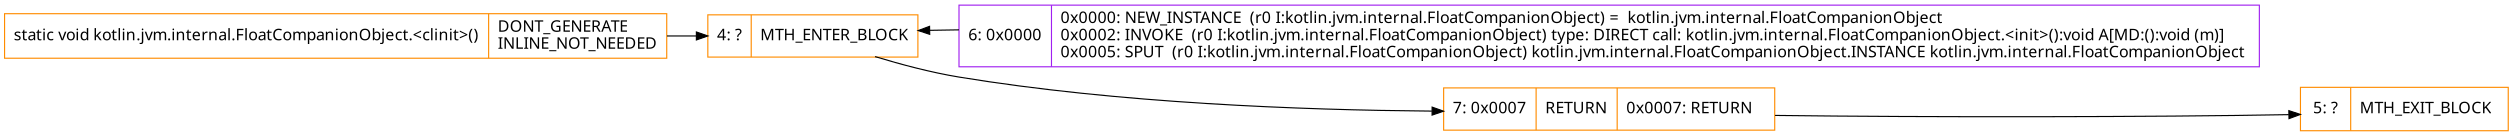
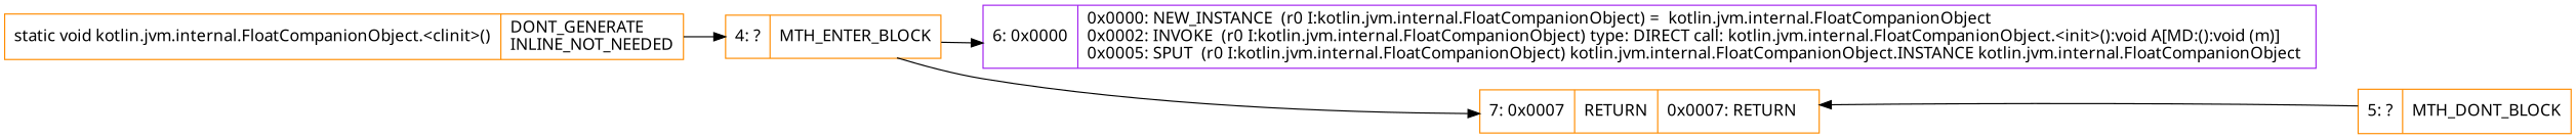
  digraph {
    fontname="Noto Sans"
    rankdir=LR
    node [color=darkorange fontname="Noto Sans" shape=record]
    edge [fontname="Noto Sans"]
    n1 [label="{4\:\ ?|MTH_ENTER_BLOCK\l}"]
    n2 [color=purple label="{6\:\ 0x0000|0x0000: NEW_INSTANCE  (r0 I:kotlin.jvm.internal.FloatCompanionObject) =  kotlin.jvm.internal.FloatCompanionObject \l0x0002: INVOKE  (r0 I:kotlin.jvm.internal.FloatCompanionObject) type: DIRECT call: kotlin.jvm.internal.FloatCompanionObject.\<init\>():void A[MD:():void (m)]\l0x0005: SPUT  (r0 I:kotlin.jvm.internal.FloatCompanionObject) kotlin.jvm.internal.FloatCompanionObject.INSTANCE kotlin.jvm.internal.FloatCompanionObject \l}"]
    n3 [label="{7\:\ 0x0007|RETURN\l|0x0007: RETURN   \l}"]
-   n4 [label="{5\:\ ?|MTH_EXIT_BLOCK\l}"]
+   n4 [label="{5\:\ ?|MTH_DONT_BLOCK\l}"]
    n5 [label="{static void kotlin.jvm.internal.FloatCompanionObject.\<clinit\>()  | DONT_GENERATE\lINLINE_NOT_NEEDED\l}"]
-   n2 -> n1
+   n1 -> n2
    n1 -> n3
-   n3 -> n4
+   n4 -> n3
    n5 -> n1
  }
